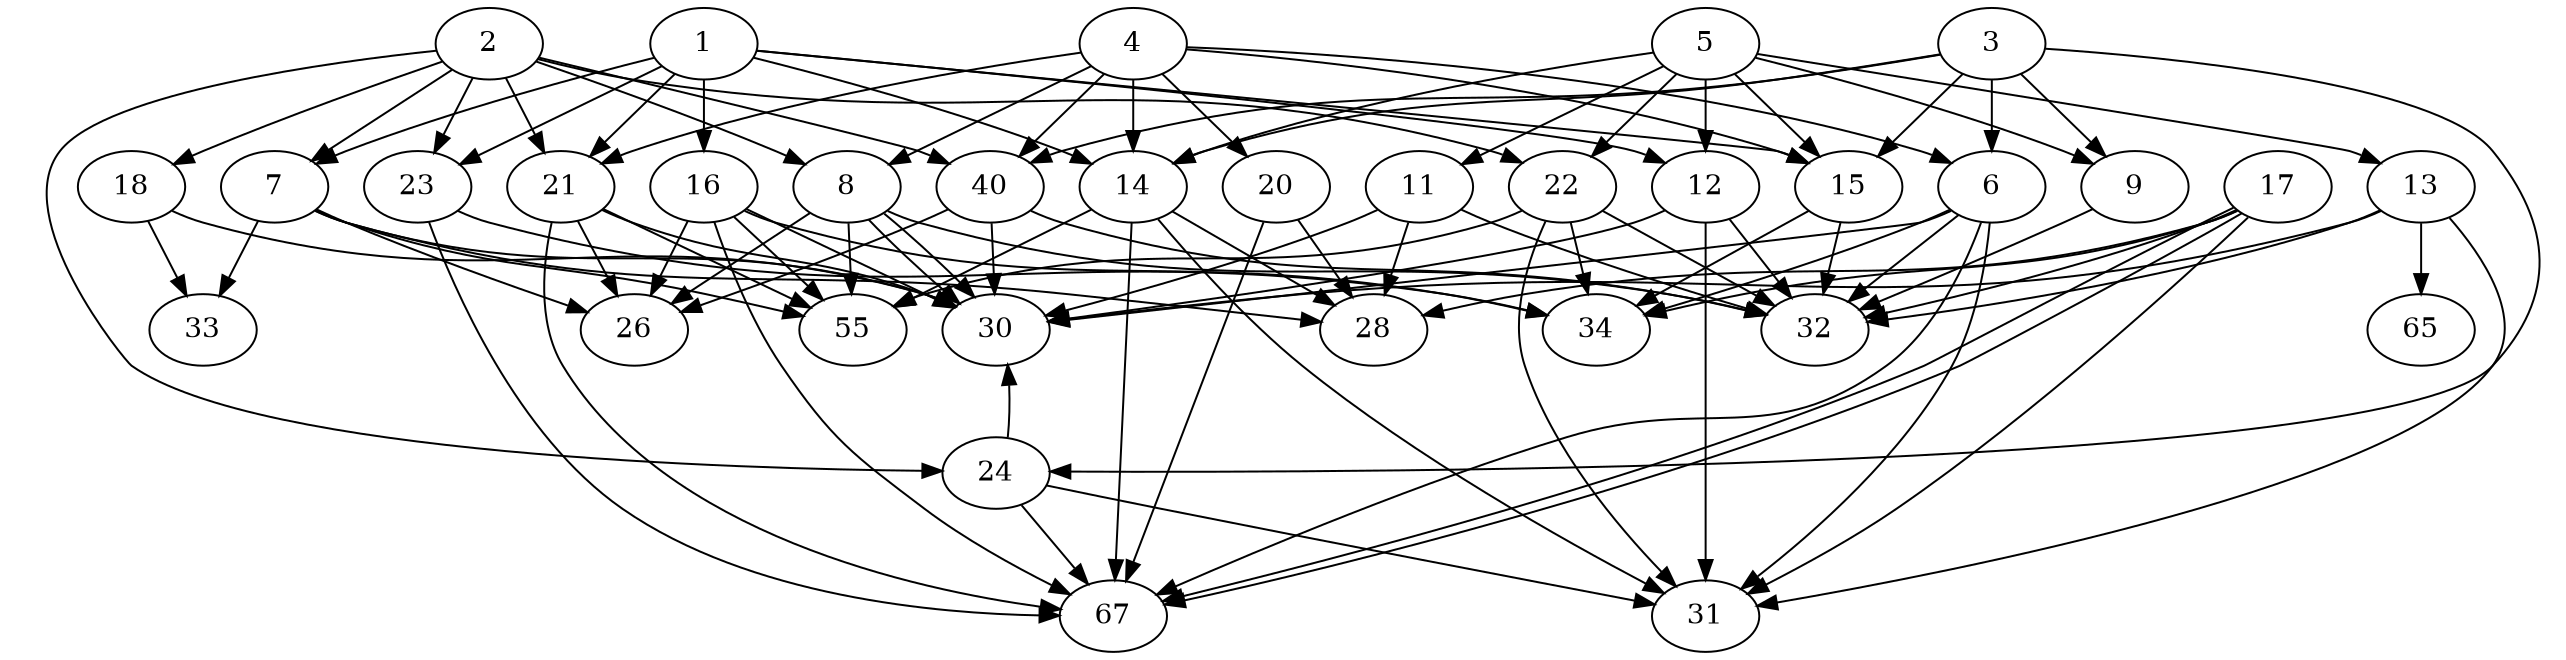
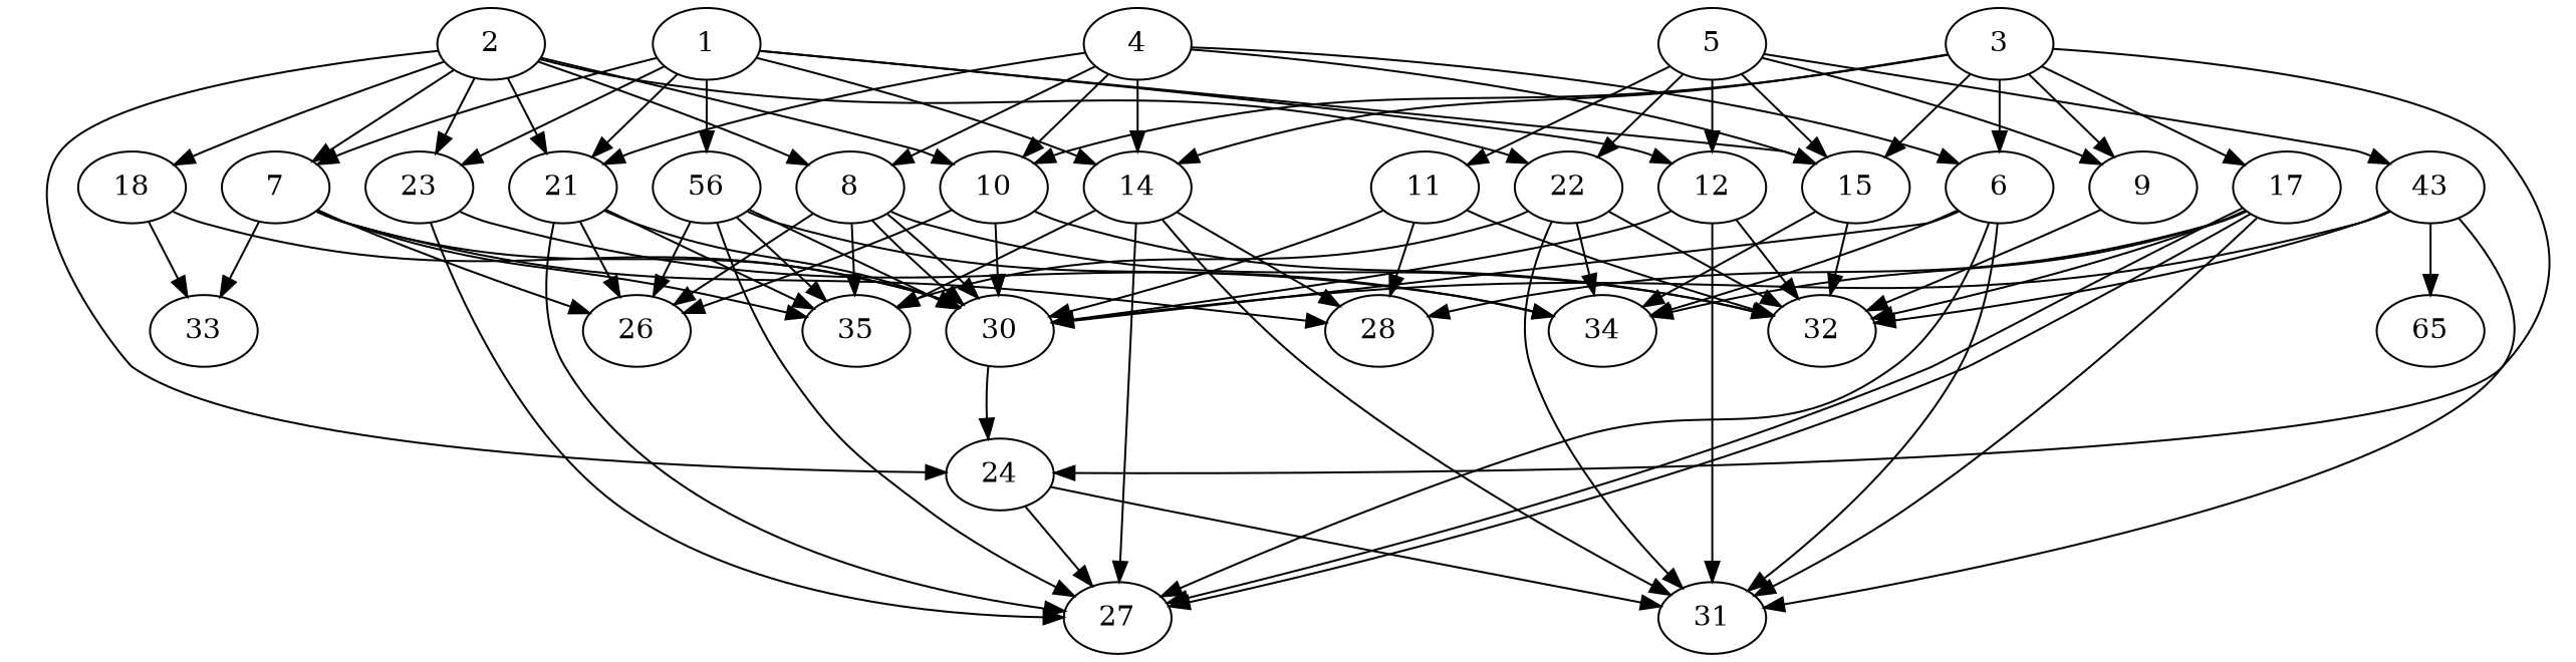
  digraph {
    node [alpha=0.18]
    1 [alpha=0.07 expect_size=616359867355844575232]
    7 [alpha=0.06 expect_size=2273885216369370]
    12 [alpha=0.17 expect_size=6834874254098432000]
    14 [alpha=0.08 expect_size=45359653773497073664]
    15 [expect_size=33846914977890304000]
-   16 [alpha=0.07 expect_size=5334536993694019]
+   16 [alpha=0.07 expect_size=5334536993694019 label=56]
    21 [alpha=0.01 expect_size=41167606272565832]
    23 [alpha=0.02 expect_size=1502087800634581450752]
    30 [alpha=0.03 expect_size=88496197815809081344]
    26 [alpha=0.13 expect_size=1146411099256787456]
    28 [alpha=0.08 expect_size=543826369679284240384]
    33 [alpha=0.02 expect_size=96085949047139904]
-   35 [alpha=0.13 expect_size=3907789776815652864 label=55]
+   35 [alpha=0.13 expect_size=3907789776815652864]
    8 [alpha=0.06 expect_size=6028057466496743]
    32 [alpha=0.17 expect_size=7046635599491748]
    31 [alpha=0.19 expect_size=11739858934209926]
-   27 [alpha=0.14 expect_size=970089355316035584 label=67]
+   27 [alpha=0.14 expect_size=970089355316035584]
    34 [alpha=0.12 expect_size=437024923457418752]
    2 [alpha=0.07 expect_size=601846958536851712]
-   10 [alpha=0.12 expect_size=7163791567532578 label=40]
+   10 [alpha=0.12 expect_size=7163791567532578]
    18 [alpha=0.02 expect_size=32345070713200284]
    22 [alpha=0.13 expect_size=501238716166193152]
    24 [expect_size=2137641308030289152]
    3 [expect_size=2066600894175639]
    6 [alpha=0.20 expect_size=3485099280795365]
    9 [alpha=0.15 expect_size=8479531506857934848]
    17 [alpha=0.09 expect_size=2793966437234106368]
    4 [expect_size=1598853437404580608]
-   20 [alpha=0.09 expect_size=774238182826945019904]
    5 [alpha=0.05 expect_size=1418067461244624128]
    11 [expect_size=2336625180367803908096]
-   13 [alpha=0.02 expect_size=279035252493887392]
+   13 [alpha=0.02 expect_size=279035252493887392 label=43]
    n33 [alpha=0.13 expect_size=415198698828011143168 label=65]
    1 -> 7
    1 -> 12
    1 -> 14
    1 -> 15
    1 -> 16
    1 -> 21
    1 -> 23
    7 -> 30
    7 -> 26
    7 -> 28
    7 -> 33
    7 -> 35
    12 -> 30
    12 -> 32
    12 -> 31
    14 -> 28
    14 -> 35
    14 -> 31
    14 -> 27
    15 -> 32
    15 -> 34
    16 -> 30
    16 -> 26
    16 -> 35
    16 -> 27
    16 -> 34
    21 -> 30
    21 -> 26
    21 -> 35
    21 -> 27
    23 -> 27
    23 -> 34
    8 -> 30
    8 -> 30
    8 -> 26
    8 -> 35
    8 -> 32
    2 -> 7
    2 -> 21
    2 -> 23
    2 -> 8
    2 -> 10
    2 -> 18
    2 -> 22
    2 -> 24
    10 -> 30
    10 -> 26
    10 -> 32
    18 -> 30
    18 -> 33
    22 -> 35
    22 -> 32
    22 -> 31
    22 -> 34
-   24 -> 30
+   30 -> 24
    24 -> 31
    24 -> 27
    3 -> 14
    3 -> 15
    3 -> 10
    3 -> 24
    3 -> 6
    3 -> 9
+   3 -> 17
    6 -> 30
-   6 -> 32
    6 -> 31
    6 -> 27
    6 -> 34
    9 -> 32
    17 -> 28
    17 -> 32
    17 -> 31
    17 -> 27
    17 -> 27
    17 -> 34
    4 -> 14
    4 -> 15
    4 -> 21
    4 -> 8
    4 -> 10
    4 -> 6
-   4 -> 20
-   20 -> 28
-   20 -> 27
    5 -> 12
-   5 -> 14
    5 -> 15
    5 -> 22
    5 -> 9
    5 -> 11
    5 -> 13
    11 -> 30
    11 -> 28
    11 -> 32
    13 -> 30
    13 -> 32
    13 -> 31
    13 -> n33
  }
